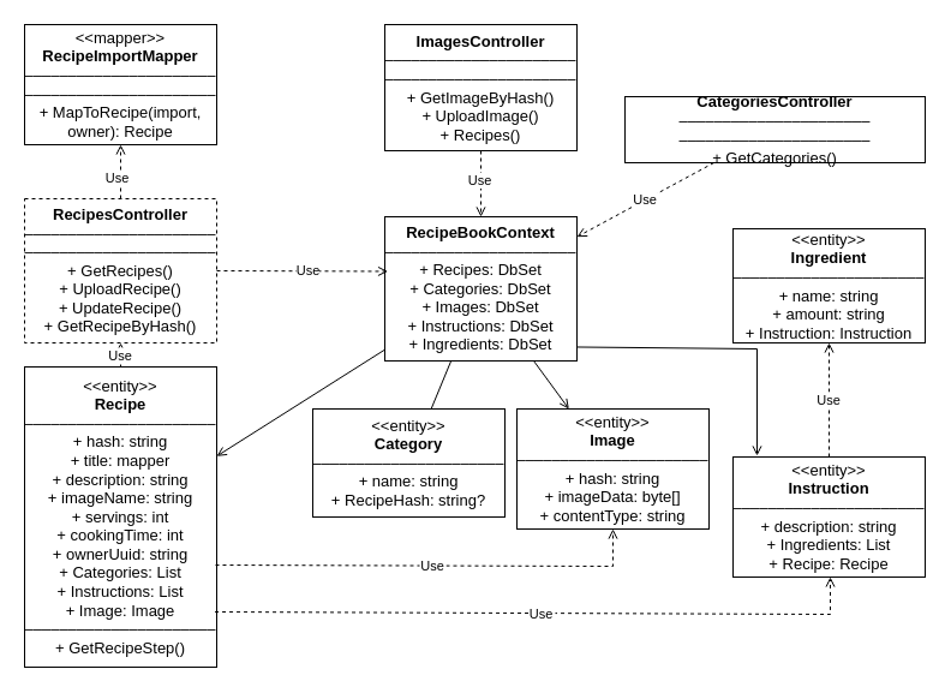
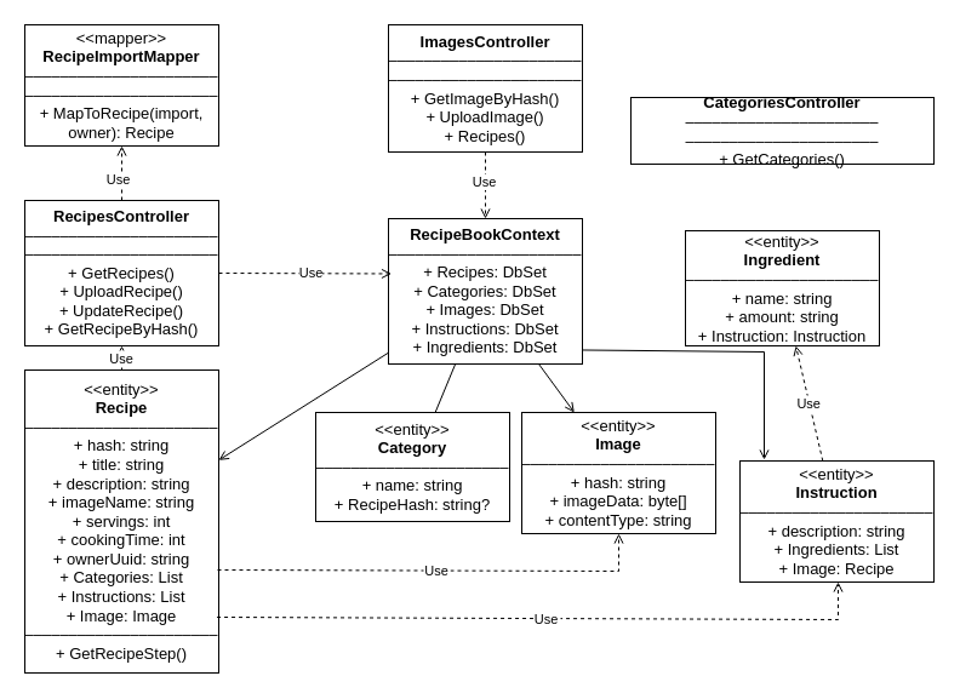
  <mxCell id="0" />
  <mxCell id="1" parent="0" />
- <mxCell id="2" value="&lt;b&gt;RecipesController&lt;/b&gt;&lt;br&gt;––––––––––––––––––––––&lt;br&gt;––––––––––––––––––––––&lt;br&gt;&lt;div&gt;+ GetRecipes()&lt;br&gt;+ UploadRecipe()&lt;br&gt;+ UpdateRecipe()&lt;br&gt;+ GetRecipeByHash()&lt;/div&gt;" style="rounded=0;whiteSpace=wrap;html=1;strokeColor=#000000;fillColor=#ffffff;fontSize=13;fontFamily=Arial;dashed=1;" parent="1" vertex="1"><mxGeometry x="20" y="165" width="160" height="120" as="geometry" /></mxCell>
+ <mxCell id="2" value="&lt;b&gt;RecipesController&lt;/b&gt;&lt;br&gt;––––––––––––––––––––––&lt;br&gt;––––––––––––––––––––––&lt;br&gt;&lt;div&gt;+ GetRecipes()&lt;br&gt;+ UploadRecipe()&lt;br&gt;+ UpdateRecipe()&lt;br&gt;+ GetRecipeByHash()&lt;/div&gt;" style="rounded=0;whiteSpace=wrap;html=1;strokeColor=#000000;fillColor=#ffffff;fontSize=13;fontFamily=Arial;" parent="1" vertex="1"><mxGeometry x="20" y="165" width="160" height="120" as="geometry" /></mxCell>
  <mxCell id="3" value="&lt;b&gt;ImagesController&lt;/b&gt;&lt;br&gt;––––––––––––––––––––––&lt;br&gt;––––––––––––––––––––––&lt;br&gt;&lt;div&gt;+ GetImageByHash()&lt;br&gt;+ UploadImage()&lt;br&gt;+ Recipes()&lt;/div&gt;" style="rounded=0;whiteSpace=wrap;html=1;strokeColor=#000000;fillColor=#ffffff;fontSize=13;fontFamily=Arial;" parent="1" vertex="1"><mxGeometry x="320" y="20" width="160" height="105" as="geometry" /></mxCell>
  <mxCell id="4" value="&lt;b&gt;CategoriesController&lt;/b&gt;&lt;br&gt;––––––––––––––––––––––&lt;br&gt;––––––––––––––––––––––&lt;br&gt;&lt;div&gt;+ GetCategories()&lt;/div&gt;" style="rounded=0;whiteSpace=wrap;html=1;strokeColor=#000000;fillColor=#ffffff;fontSize=13;fontFamily=Arial;" parent="1" vertex="1"><mxGeometry x="520" y="80" width="250" height="55" as="geometry" /></mxCell>
  <mxCell id="5" value="&lt;b&gt;RecipeBookContext&lt;/b&gt;&#10;––––––––––––––––––––––&#10;+ Recipes: DbSet&lt;Recipe&gt;&#10;+ Categories: DbSet&lt;Category&gt;&#10;+ Images: DbSet&lt;Image&gt;&#10;+ Instructions: DbSet&lt;Instruction&gt;&#10;+ Ingredients: DbSet&lt;Ingredient&gt;" style="rounded=0;whiteSpace=wrap;html=1;strokeColor=#000000;fillColor=#ffffff;fontSize=13;fontFamily=Arial;" parent="1" vertex="1"><mxGeometry x="320" y="180" width="160" height="120" as="geometry" /></mxCell>
- <mxCell id="6" value="&amp;lt;&amp;lt;entity&amp;gt;&amp;gt;&lt;br&gt;&lt;b&gt;Recipe&lt;/b&gt;&lt;br&gt;––––––––––––––––––––––&lt;br&gt;+ hash: string&lt;br&gt;+ title: mapper&lt;br&gt;+ description: string&lt;br&gt;+ imageName: string&lt;br&gt;+ servings: int&lt;br&gt;+ cookingTime: int&lt;br&gt;+ ownerUuid: string&lt;br&gt;+ Categories: List&lt;br&gt;+ Instructions: List&lt;br&gt;+ Image: Image&lt;br&gt;––––––––––––––––––––––&lt;br&gt;+ GetRecipeStep()" style="rounded=0;whiteSpace=wrap;html=1;strokeColor=#000000;fillColor=#ffffff;fontSize=13;fontFamily=Arial;" parent="1" vertex="1"><mxGeometry x="20" y="305" width="160" height="250" as="geometry" /></mxCell>
+ <mxCell id="6" value="&amp;lt;&amp;lt;entity&amp;gt;&amp;gt;&lt;br&gt;&lt;b&gt;Recipe&lt;/b&gt;&lt;br&gt;––––––––––––––––––––––&lt;br&gt;+ hash: string&lt;br&gt;+ title: string&lt;br&gt;+ description: string&lt;br&gt;+ imageName: string&lt;br&gt;+ servings: int&lt;br&gt;+ cookingTime: int&lt;br&gt;+ ownerUuid: string&lt;br&gt;+ Categories: List&lt;br&gt;+ Instructions: List&lt;br&gt;+ Image: Image&lt;br&gt;––––––––––––––––––––––&lt;br&gt;+ GetRecipeStep()" style="rounded=0;whiteSpace=wrap;html=1;strokeColor=#000000;fillColor=#ffffff;fontSize=13;fontFamily=Arial;" parent="1" vertex="1"><mxGeometry x="20" y="305" width="160" height="250" as="geometry" /></mxCell>
  <mxCell id="7" value="&amp;lt;&amp;lt;entity&amp;gt;&amp;gt;&lt;div&gt;&lt;b&gt;Category&lt;/b&gt;&lt;br&gt;––––––––––––––––––––––&lt;br&gt;+ name: string&lt;br&gt;+ RecipeHash: string?&lt;/div&gt;" style="rounded=0;whiteSpace=wrap;html=1;strokeColor=#000000;fillColor=#ffffff;fontSize=13;fontFamily=Arial;" parent="1" vertex="1"><mxGeometry x="260" y="340" width="160" height="90" as="geometry" /></mxCell>
  <mxCell id="8" value="&amp;lt;&amp;lt;entity&amp;gt;&amp;gt;&lt;div&gt;&lt;b&gt;Image&lt;/b&gt;&lt;br&gt;––––––––––––––––––––––&lt;br&gt;+ hash: string&lt;br&gt;+ imageData: byte[]&lt;br&gt;+ contentType: string&lt;/div&gt;" style="rounded=0;whiteSpace=wrap;html=1;strokeColor=#000000;fillColor=#ffffff;fontSize=13;fontFamily=Arial;" parent="1" vertex="1"><mxGeometry x="430" y="340" width="160" height="100" as="geometry" /></mxCell>
- <mxCell id="9" value="&amp;lt;&amp;lt;entity&amp;gt;&amp;gt;&lt;div&gt;&lt;b&gt;Instruction&lt;/b&gt;&lt;br&gt;––––––––––––––––––––––&lt;br&gt;+ description: string&lt;br&gt;+ Ingredients: List&lt;br&gt;+ Recipe: Recipe&lt;/div&gt;" style="rounded=0;whiteSpace=wrap;html=1;strokeColor=#000000;fillColor=#ffffff;fontSize=13;fontFamily=Arial;" parent="1" vertex="1"><mxGeometry x="610" y="380" width="160" height="100" as="geometry" /></mxCell>
- <mxCell id="10" value="&amp;lt;&amp;lt;entity&amp;gt;&amp;gt;&lt;div&gt;&lt;b&gt;Ingredient&lt;/b&gt;&lt;br&gt;––––––––––––––––––––––&lt;br&gt;+ name: string&lt;br&gt;+ amount: string&lt;br&gt;+ Instruction: Instruction&lt;/div&gt;" style="rounded=0;whiteSpace=wrap;html=1;strokeColor=#000000;fillColor=#ffffff;fontSize=13;fontFamily=Arial;" parent="1" vertex="1"><mxGeometry x="610" y="190" width="160" height="95" as="geometry" /></mxCell>
+ <mxCell id="9" value="&amp;lt;&amp;lt;entity&amp;gt;&amp;gt;&lt;div&gt;&lt;b&gt;Instruction&lt;/b&gt;&lt;br&gt;––––––––––––––––––––––&lt;br&gt;+ description: string&lt;br&gt;+ Ingredients: List&lt;br&gt;+ Image: Recipe&lt;/div&gt;" style="rounded=0;whiteSpace=wrap;html=1;strokeColor=#000000;fillColor=#ffffff;fontSize=13;fontFamily=Arial;" parent="1" vertex="1"><mxGeometry x="610" y="380" width="160" height="100" as="geometry" /></mxCell>
+ <mxCell id="10" value="&amp;lt;&amp;lt;entity&amp;gt;&amp;gt;&lt;div&gt;&lt;b&gt;Ingredient&lt;/b&gt;&lt;br&gt;––––––––––––––––––––––&lt;br&gt;+ name: string&lt;br&gt;+ amount: string&lt;br&gt;+ Instruction: Instruction&lt;/div&gt;" style="rounded=0;whiteSpace=wrap;html=1;strokeColor=#000000;fillColor=#ffffff;fontSize=13;fontFamily=Arial;" parent="1" vertex="1"><mxGeometry x="565" y="190" width="160" height="95" as="geometry" /></mxCell>
  <mxCell id="11" value="&amp;lt;&amp;lt;mapper&amp;gt;&amp;gt;&lt;br&gt;&lt;b&gt;RecipeImportMapper&lt;/b&gt;&lt;br&gt;––––––––––––––––––––––&lt;br&gt;––––––––––––––––––––––&lt;br&gt;&lt;div&gt;+ MapToRecipe(import, owner): Recipe&lt;/div&gt;" style="rounded=0;whiteSpace=wrap;html=1;strokeColor=#000000;fillColor=#ffffff;fontSize=13;fontFamily=Arial;" parent="1" vertex="1"><mxGeometry x="20" y="20" width="160" height="100" as="geometry" /></mxCell>
  <mxCell id="12" style="endArrow=open;endFill=0;dashed=1;strokeColor=#000000;entryX=0.016;entryY=0.379;entryDx=0;entryDy=0;entryPerimeter=0;exitX=1;exitY=0.5;exitDx=0;exitDy=0;" parent="1" source="2" target="5" edge="1"><mxGeometry relative="1" as="geometry"><mxPoint x="200" y="230" as="sourcePoint" /></mxGeometry></mxCell>
  <mxCell id="13" value="Use" style="edgeLabel;html=1;align=center;verticalAlign=middle;resizable=0;points=[];" vertex="1" connectable="0" parent="12"><mxGeometry x="0.052" y="1" relative="1" as="geometry"><mxPoint as="offset" /></mxGeometry></mxCell>
  <mxCell id="14" style="endArrow=open;endFill=0;dashed=1;strokeColor=#000000;" parent="1" source="3" target="5" edge="1"><mxGeometry relative="1" as="geometry" /></mxCell>
  <mxCell id="15" value="Use" style="edgeLabel;html=1;align=center;verticalAlign=middle;resizable=0;points=[];" vertex="1" connectable="0" parent="14"><mxGeometry x="-0.127" y="-2" relative="1" as="geometry"><mxPoint as="offset" /></mxGeometry></mxCell>
- <mxCell id="16" value="Use" style="endArrow=open;endFill=0;dashed=1;strokeColor=#000000;" parent="1" source="4" target="5" edge="1"><mxGeometry relative="1" as="geometry" /></mxCell>
  <mxCell id="17" style="endArrow=open;endFill=0;dashed=1;strokeColor=#000000;" parent="1" source="2" target="11" edge="1"><mxGeometry relative="1" as="geometry" /></mxCell>
  <mxCell id="18" value="Use" style="edgeLabel;html=1;align=center;verticalAlign=middle;resizable=0;points=[];" vertex="1" connectable="0" parent="17"><mxGeometry x="-0.2" y="4" relative="1" as="geometry"><mxPoint as="offset" /></mxGeometry></mxCell>
  <mxCell id="19" style="endArrow=open;endFill=0;strokeColor=#000000;" parent="1" source="5" target="6" edge="1"><mxGeometry relative="1" as="geometry" /></mxCell>
  <mxCell id="20" style="endArrow=none;endFill=0;strokeColor=#000000;" parent="1" source="5" target="7" edge="1"><mxGeometry relative="1" as="geometry" /></mxCell>
  <mxCell id="21" style="endArrow=open;endFill=0;strokeColor=#000000;" parent="1" source="5" target="8" edge="1"><mxGeometry relative="1" as="geometry" /></mxCell>
  <mxCell id="22" style="endArrow=open;endFill=0;strokeColor=#000000;rounded=0;curved=0;exitX=1;exitY=0.904;exitDx=0;exitDy=0;exitPerimeter=0;entryX=0.125;entryY=-0.01;entryDx=0;entryDy=0;entryPerimeter=0;" parent="1" source="5" target="9" edge="1"><mxGeometry relative="1" as="geometry"><mxPoint x="630" y="390" as="targetPoint" /><Array as="points"><mxPoint x="630" y="290" /></Array></mxGeometry></mxCell>
  <mxCell id="23" value="Use" style="endArrow=open;endFill=0;dashed=1;strokeColor=#000000;" parent="1" source="6" target="2" edge="1"><mxGeometry relative="1" as="geometry" /></mxCell>
  <mxCell id="24" value="Use" style="endArrow=open;endFill=0;dashed=1;strokeColor=#000000;entryX=0.5;entryY=1;entryDx=0;entryDy=0;rounded=0;curved=0;" parent="1" target="8" edge="1"><mxGeometry relative="1" as="geometry"><mxPoint x="179" y="470" as="sourcePoint" /><Array as="points"><mxPoint x="510" y="471" /></Array></mxGeometry></mxCell>
  <mxCell id="25" value="Use" style="endArrow=open;endFill=0;dashed=1;strokeColor=#000000;" parent="1" source="9" target="10" edge="1"><mxGeometry relative="1" as="geometry" /></mxCell>
  <mxCell id="26" value="Use" style="endArrow=open;endFill=0;dashed=1;strokeColor=#000000;exitX=0.991;exitY=0.816;exitDx=0;exitDy=0;exitPerimeter=0;entryX=0.5;entryY=1;entryDx=0;entryDy=0;rounded=0;curved=0;" edge="1" parent="1" source="6"><mxGeometry relative="1" as="geometry"><mxPoint x="360" y="515" as="sourcePoint" /><mxPoint x="691" y="480" as="targetPoint" /><Array as="points"><mxPoint x="691" y="511" /></Array></mxGeometry></mxCell>
